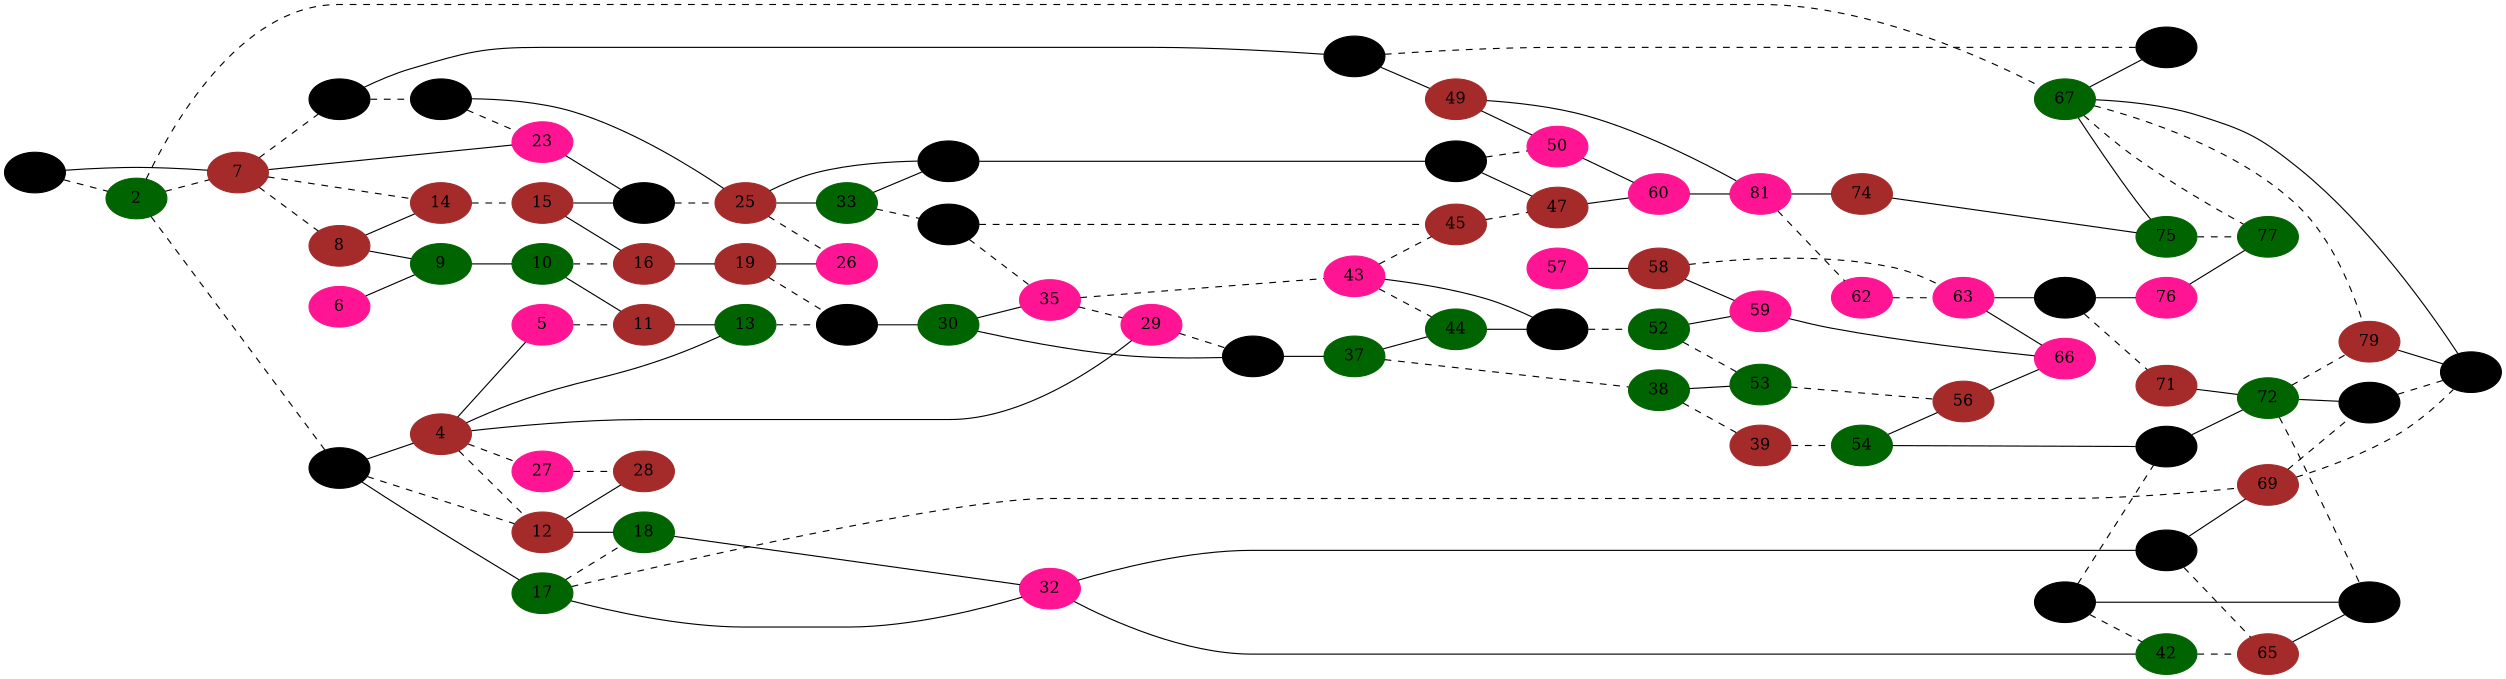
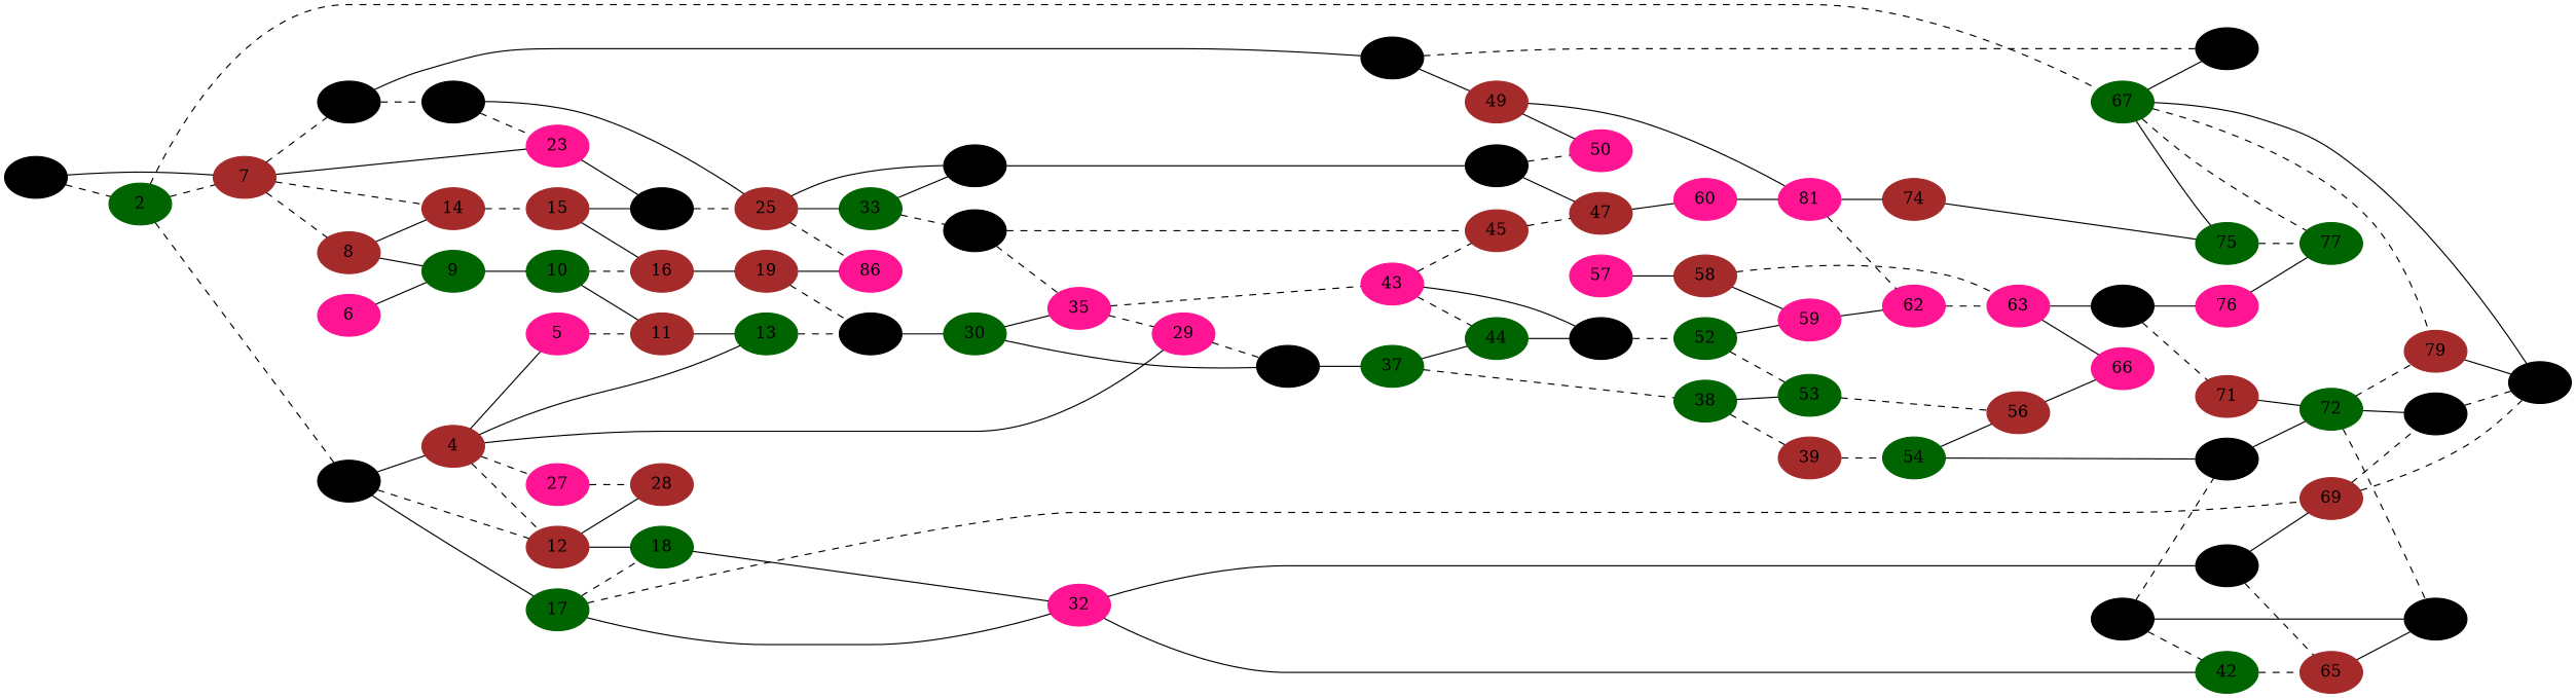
  graph {
    rankdir=LR
    node [color=brown style=filled]
    edge [style=solid weight=1.0]
    1 [color=black]
    2 [color=darkgreen]
    7
    3 [color=black]
    67 [color=darkgreen]
    8
    14
    21 [color=black]
    23 [color=deeppink]
    4
    12
    17 [color=darkgreen]
    68 [color=black]
    75 [color=darkgreen]
    77 [color=darkgreen]
    79
    80 [color=black]
    5 [color=deeppink]
    13 [color=darkgreen]
    27 [color=deeppink]
    29 [color=deeppink]
    18 [color=darkgreen]
    28
    32 [color=deeppink]
    69
    11
    20 [color=black]
    31 [color=black]
    6 [color=deeppink]
    9 [color=darkgreen]
    10 [color=darkgreen]
    15
    22 [color=black]
    48 [color=black]
    24 [color=black]
    16
    19
    30 [color=darkgreen]
    25
-   26 [color=deeppink]
+   26 [color=deeppink label=86]
    42 [color=darkgreen]
    64 [color=black]
    78 [color=black]
    35 [color=deeppink]
    49
    33 [color=darkgreen]
    36 [color=black]
    34 [color=black]
    46 [color=black]
    37 [color=darkgreen]
    43 [color=deeppink]
    38 [color=darkgreen]
    44 [color=darkgreen]
    65
    45
    47
    51 [color=black]
    50 [color=deeppink]
    39
    53 [color=darkgreen]
    54 [color=darkgreen]
    56
    55 [color=black]
    41 [color=black]
    73 [color=black]
    72 [color=darkgreen]
    52 [color=darkgreen]
    57 [color=deeppink]
    58
    60 [color=deeppink]
    n71 [color=deeppink label=81]
    62 [color=deeppink]
    74
    59 [color=deeppink]
    66 [color=deeppink]
    63 [color=deeppink]
    70 [color=black]
    76 [color=deeppink]
    71
    1 -- 2 [style=dashed]
    1 -- 7
    2 -- 7 [style=dashed]
    2 -- 3 [style=dashed]
    2 -- 67 [style=dashed]
    7 -- 8 [style=dashed]
    7 -- 14 [style=dashed]
    7 -- 21 [style=dashed]
    7 -- 23
    3 -- 4
    3 -- 12 [style=dashed]
    3 -- 17
    67 -- 68 [weight=2.0]
    67 -- 75
    67 -- 77 [style=dashed]
    67 -- 79 [style=dashed]
    67 -- 80
    8 -- 14
    8 -- 9
    14 -- 15 [style=dashed]
    21 -- 22 [style=dashed]
    21 -- 48
    23 -- 24
    4 -- 12 [style=dashed]
    4 -- 5
    4 -- 13
    4 -- 27 [style=dashed]
    4 -- 29
    12 -- 18 [weight=2.0]
    12 -- 28
    17 -- 18 [style=dashed]
    17 -- 32
    17 -- 69 [style=dashed]
    75 -- 77 [style=dashed]
    79 -- 80
    5 -- 11 [style=dashed]
    13 -- 20 [style=dashed]
    27 -- 28 [style=dashed]
    29 -- 31 [style=dashed]
    18 -- 32
    32 -- 42
    32 -- 64
    69 -- 80 [style=dashed]
    69 -- 78 [style=dashed]
    11 -- 13
    20 -- 30
    31 -- 37
    6 -- 9
    9 -- 10
    10 -- 11
    10 -- 16 [style=dashed]
    15 -- 24
    15 -- 16
    22 -- 23 [style=dashed]
    22 -- 25
    48 -- 68 [style=dashed]
    48 -- 49
    24 -- 25 [style=dashed]
    16 -- 19
    19 -- 20 [style=dashed]
    19 -- 26
    30 -- 31
    30 -- 35
    25 -- 26 [style=dashed weight=2.0]
    25 -- 33
    25 -- 36
    42 -- 65 [style=dashed]
    64 -- 69
    64 -- 65 [style=dashed]
    78 -- 80 [style=dashed]
    35 -- 29 [style=dashed]
    35 -- 43 [style=dashed]
    49 -- 50
    49 -- n71
    33 -- 36
    33 -- 34 [style=dashed]
    36 -- 46
    34 -- 35 [style=dashed]
    34 -- 45 [style=dashed]
    46 -- 47
    46 -- 50 [style=dashed]
    37 -- 38 [style=dashed]
    37 -- 44
    43 -- 44 [style=dashed]
    43 -- 45 [style=dashed]
    43 -- 51
    38 -- 39 [style=dashed]
    38 -- 53
    44 -- 51
    65 -- 73
    45 -- 47 [style=dashed]
    47 -- 60
    51 -- 52 [style=dashed]
-   50 -- 60
    39 -- 54 [style=dashed]
    53 -- 56 [style=dashed]
    54 -- 56
    54 -- 55
    56 -- 66
    55 -- 72
    41 -- 42 [style=dashed]
    41 -- 55 [style=dashed]
    41 -- 73
    72 -- 79 [style=dashed]
    72 -- 78
    72 -- 73 [style=dashed]
    52 -- 53 [style=dashed]
    52 -- 59
    57 -- 58
    58 -- 59
    58 -- 63 [style=dashed]
    60 -- n71
    n71 -- 62 [style=dashed weight=2.0]
    n71 -- 74 [weight=2.0]
    62 -- 63 [style=dashed weight=2.0]
    74 -- 75
-   59 -- 66
+   59 -- 62
    63 -- 66
    63 -- 70
    70 -- 76
    70 -- 71 [style=dashed]
    76 -- 77
    71 -- 72 [weight=2.0]
  }
